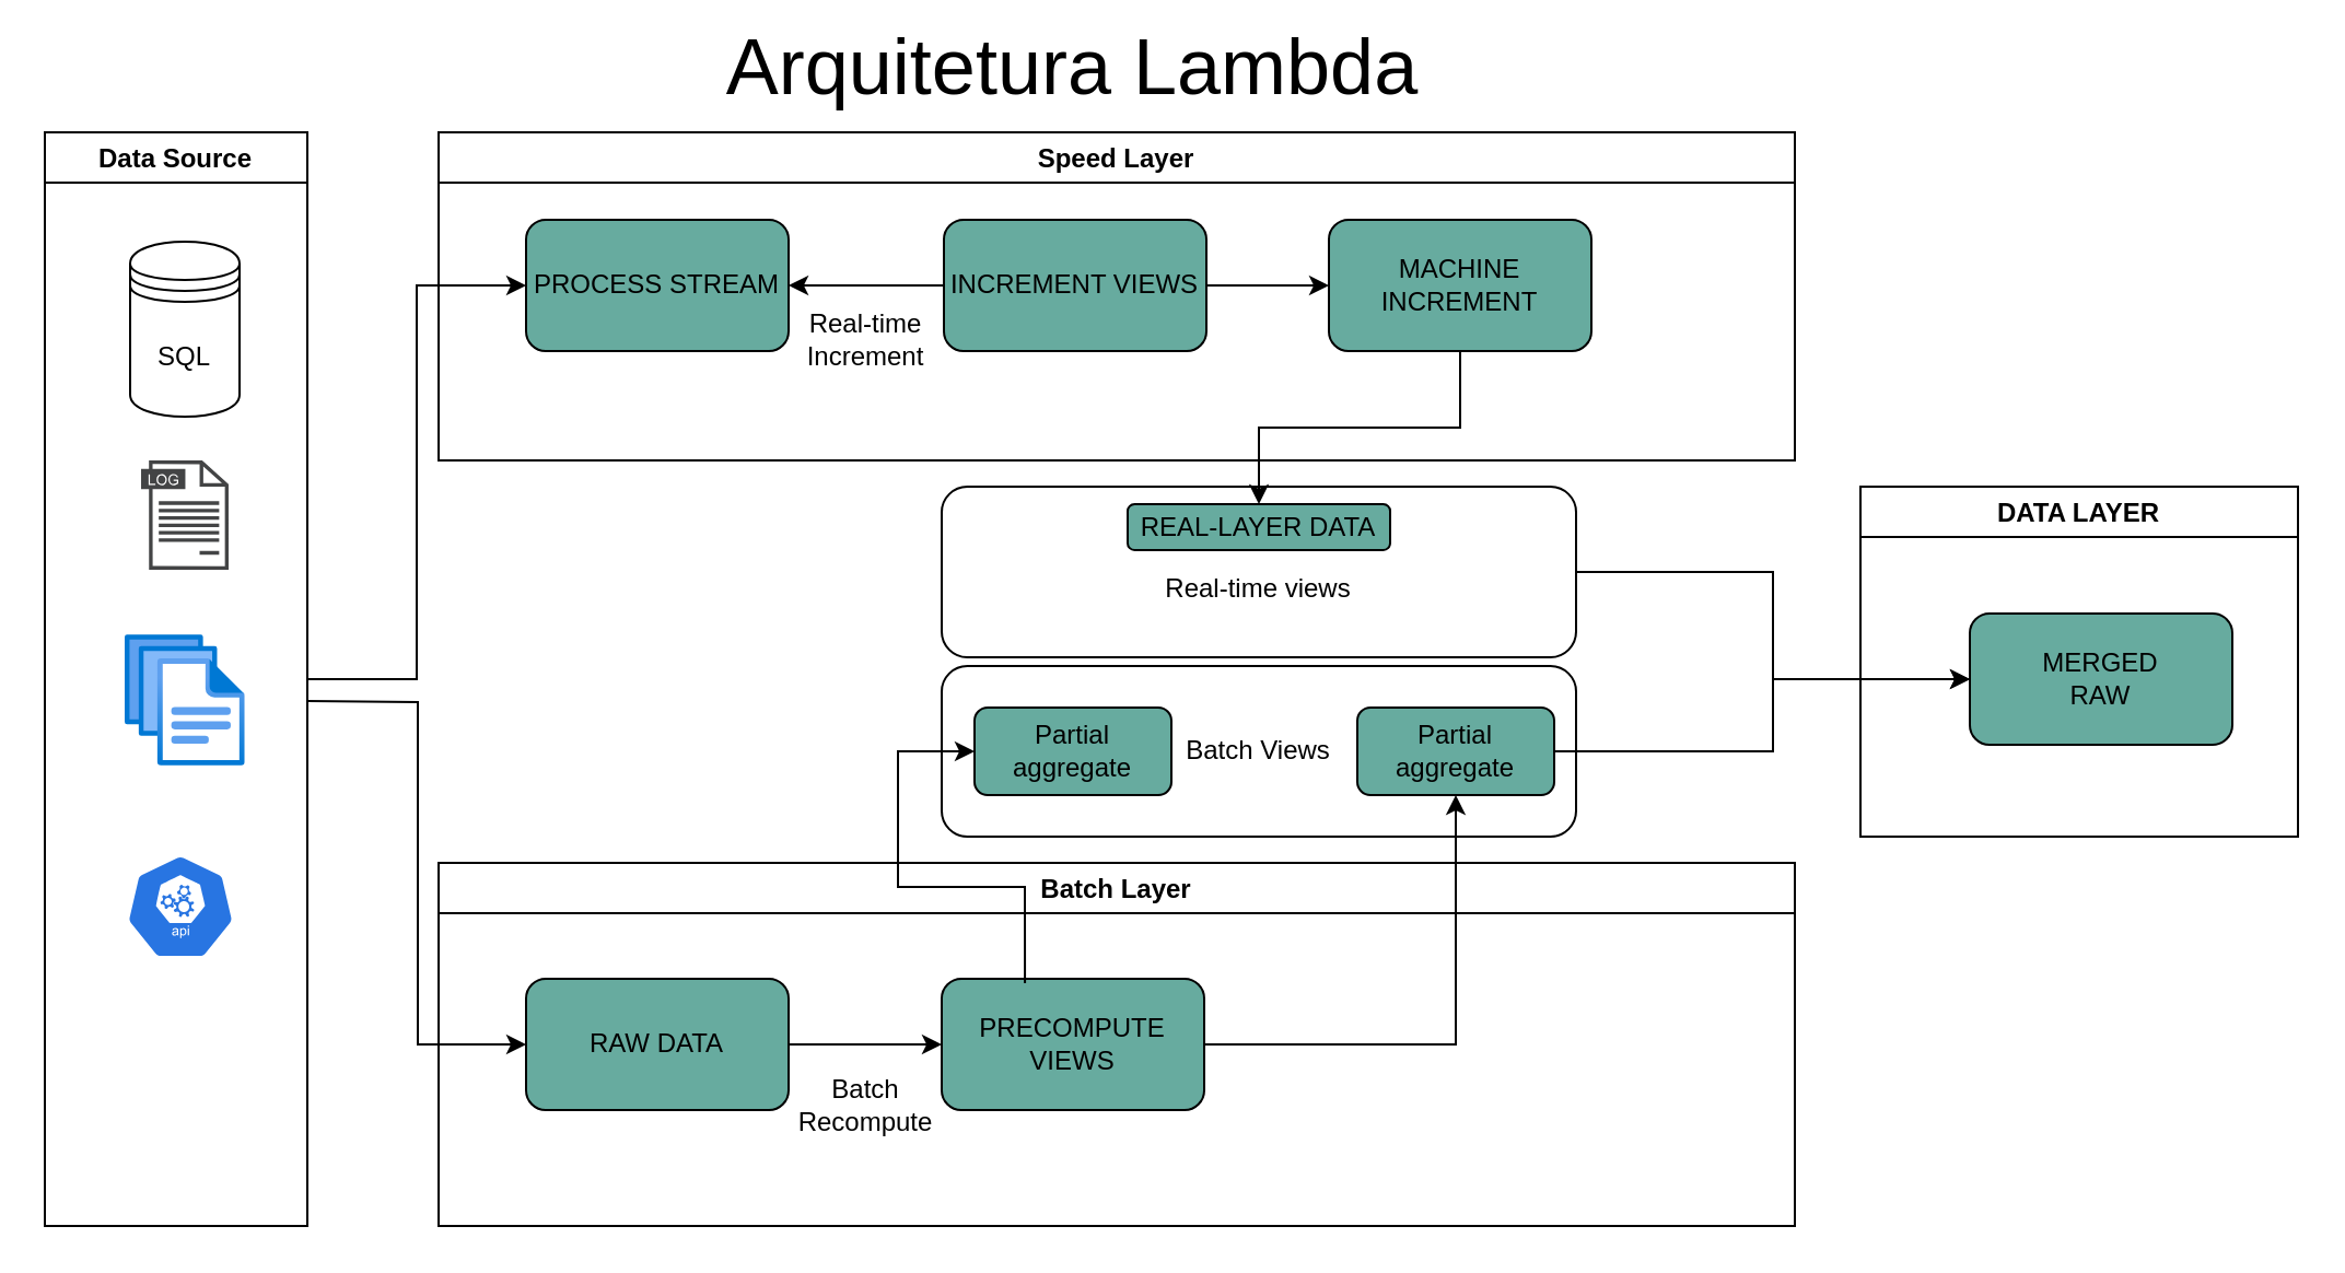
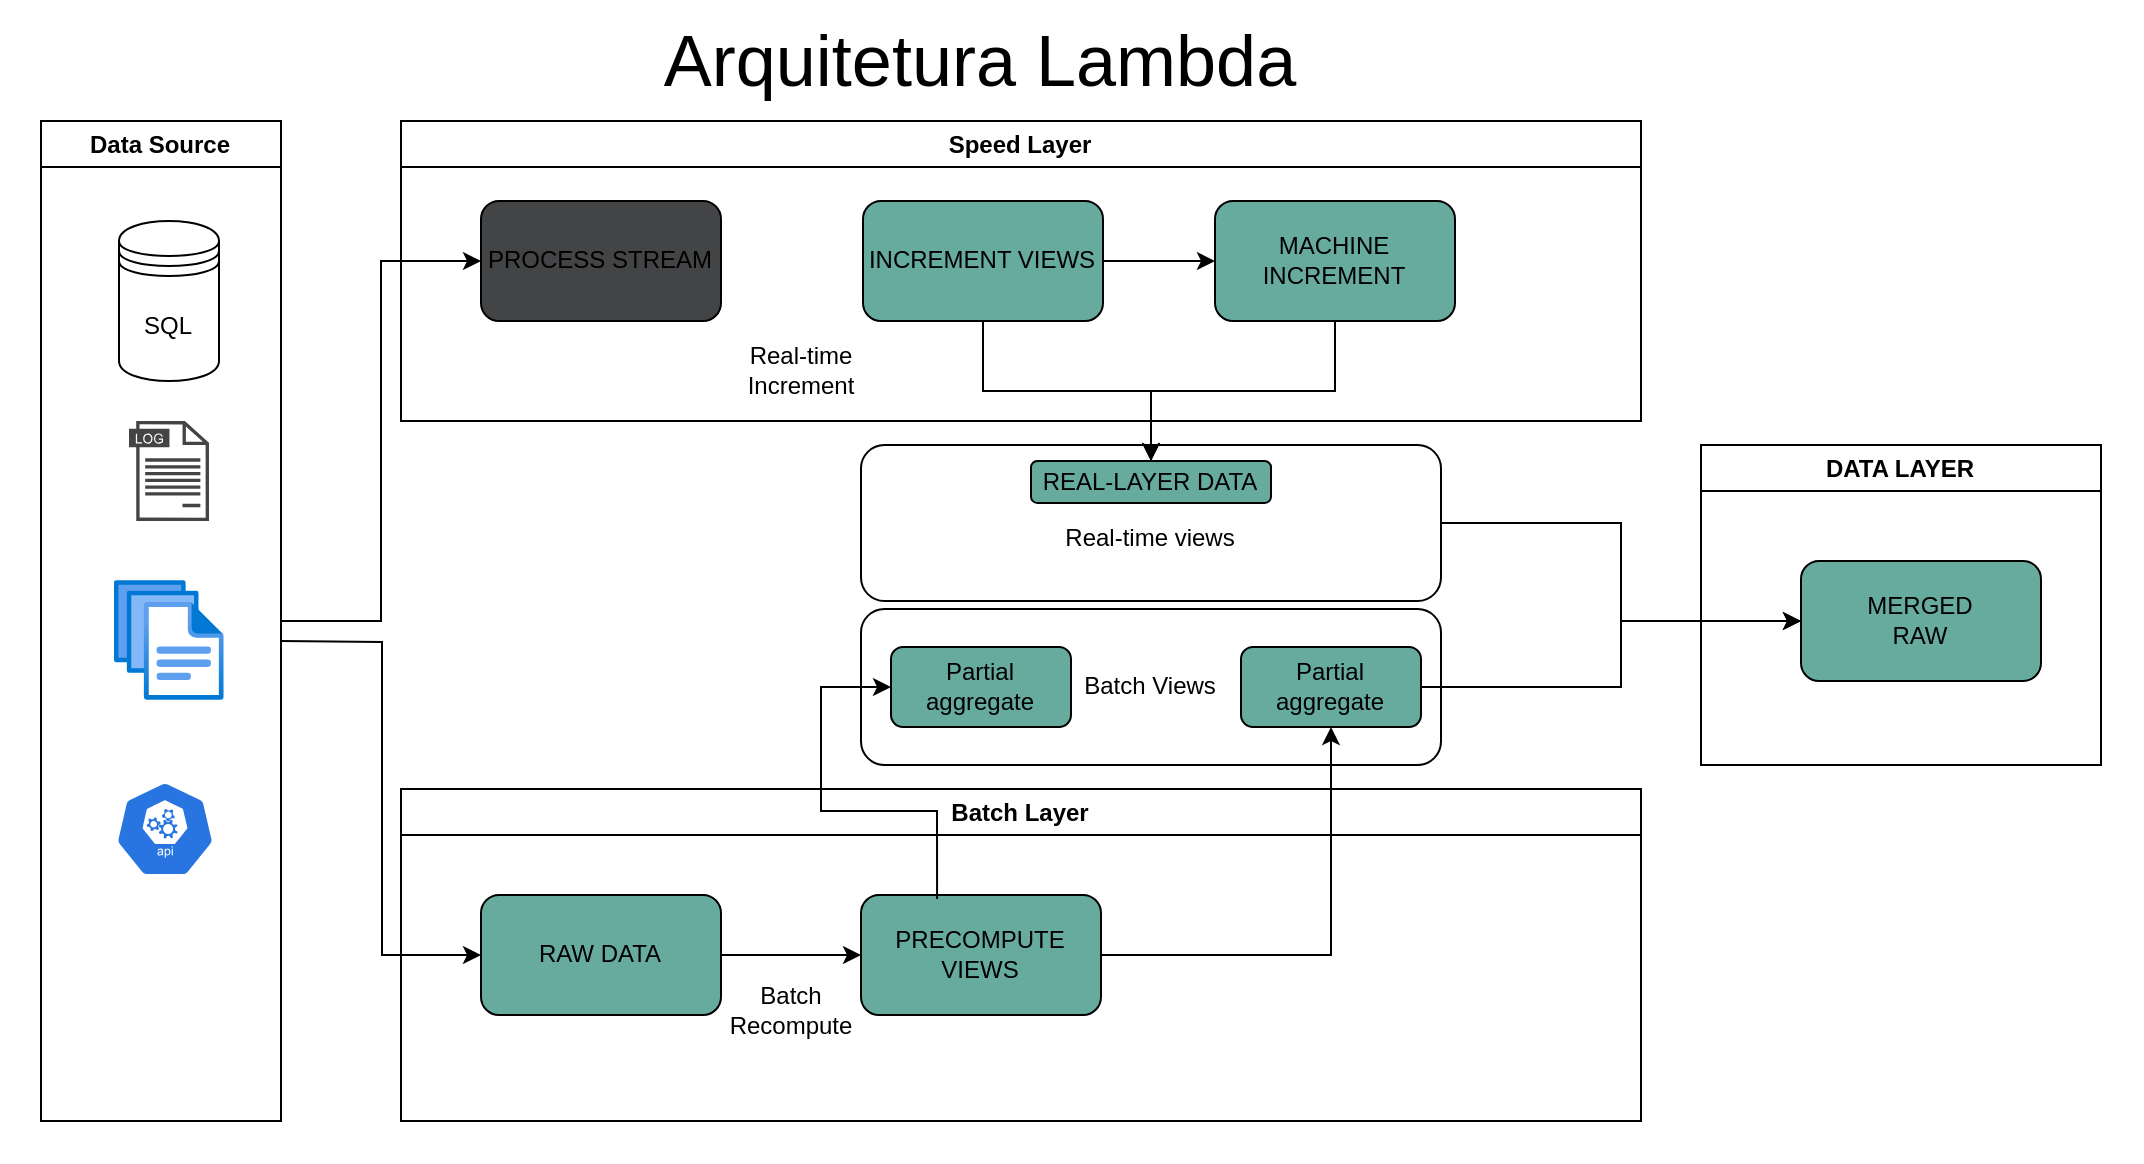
  <mxCell id="0" />
  <mxCell id="1" parent="0" />
  <mxCell id="2" style="edgeStyle=orthogonalEdgeStyle;rounded=0;orthogonalLoop=1;jettySize=auto;html=1;entryX=0;entryY=0.5;entryDx=0;entryDy=0;" edge="1" parent="1" source="3" target="13"><mxGeometry relative="1" as="geometry"><mxPoint x="160" y="310" as="targetPoint" /></mxGeometry></mxCell>
  <mxCell id="3" value="Data Source" style="swimlane;" vertex="1" parent="1"><mxGeometry x="20" y="60" width="120" height="500" as="geometry" /></mxCell>
  <mxCell id="4" value="SQL" style="shape=datastore;whiteSpace=wrap;html=1;" vertex="1" parent="3"><mxGeometry x="39" y="50" width="50" height="80" as="geometry" /></mxCell>
  <mxCell id="5" value="" style="pointerEvents=1;shadow=0;dashed=0;html=1;strokeColor=none;fillColor=#434445;aspect=fixed;labelPosition=center;verticalLabelPosition=bottom;verticalAlign=top;align=center;outlineConnect=0;shape=mxgraph.vvd.log_files;" vertex="1" parent="3"><mxGeometry x="44" y="150" width="40" height="50" as="geometry" /></mxCell>
  <mxCell id="6" value="" style="aspect=fixed;html=1;points=[];align=center;image;fontSize=12;image=img/lib/azure2/general/Files.svg;" vertex="1" parent="3"><mxGeometry x="37" y="230" width="54.86" height="60" as="geometry" /></mxCell>
  <mxCell id="7" value="" style="html=1;dashed=0;whitespace=wrap;fillColor=#2875E2;strokeColor=#ffffff;points=[[0.005,0.63,0],[0.1,0.2,0],[0.9,0.2,0],[0.5,0,0],[0.995,0.63,0],[0.72,0.99,0],[0.5,1,0],[0.28,0.99,0]];shape=mxgraph.kubernetes.icon;prIcon=api" vertex="1" parent="3"><mxGeometry x="37" y="330" width="50" height="48" as="geometry" /></mxCell>
  <mxCell id="8" value="Batch Layer" style="swimlane;" vertex="1" parent="1"><mxGeometry x="200" y="394" width="620" height="166" as="geometry" /></mxCell>
  <mxCell id="9" style="edgeStyle=orthogonalEdgeStyle;rounded=0;orthogonalLoop=1;jettySize=auto;html=1;entryX=0;entryY=0.5;entryDx=0;entryDy=0;" edge="1" parent="8" source="10" target="11"><mxGeometry relative="1" as="geometry" /></mxCell>
  <mxCell id="10" value="RAW DATA" style="rounded=1;whiteSpace=wrap;html=1;fillColor=#67AB9F;" vertex="1" parent="8"><mxGeometry x="40" y="53" width="120" height="60" as="geometry" /></mxCell>
  <mxCell id="11" value="PRECOMPUTE&lt;br&gt;VIEWS" style="rounded=1;whiteSpace=wrap;html=1;fillColor=#67AB9F;" vertex="1" parent="8"><mxGeometry x="230" y="53" width="120" height="60" as="geometry" /></mxCell>
  <mxCell id="12" value="Speed Layer" style="swimlane;" vertex="1" parent="1"><mxGeometry x="200" y="60" width="620" height="150" as="geometry" /></mxCell>
- <mxCell id="13" value="PROCESS STREAM" style="rounded=1;whiteSpace=wrap;html=1;fillColor=#67AB9F;" vertex="1" parent="12"><mxGeometry x="40" y="40" width="120" height="60" as="geometry" /></mxCell>
+ <mxCell id="13" value="PROCESS STREAM" style="rounded=1;whiteSpace=wrap;html=1;fillColor=#434445;" vertex="1" parent="12"><mxGeometry x="40" y="40" width="120" height="60" as="geometry" /></mxCell>
  <mxCell id="14" style="edgeStyle=orthogonalEdgeStyle;rounded=0;orthogonalLoop=1;jettySize=auto;html=1;entryX=0;entryY=0.5;entryDx=0;entryDy=0;" edge="1" parent="12" source="15" target="16"><mxGeometry relative="1" as="geometry" /></mxCell>
  <mxCell id="15" value="INCREMENT VIEWS" style="rounded=1;whiteSpace=wrap;html=1;fillColor=#67AB9F;" vertex="1" parent="12"><mxGeometry x="231" y="40" width="120" height="60" as="geometry" /></mxCell>
  <mxCell id="16" value="MACHINE INCREMENT" style="rounded=1;whiteSpace=wrap;html=1;fillColor=#67AB9F;" vertex="1" parent="12"><mxGeometry x="407" y="40" width="120" height="60" as="geometry" /></mxCell>
- <mxCell id="17" value="Real-time &lt;br&gt;Increment" style="text;html=1;align=center;verticalAlign=middle;resizable=0;points=[];autosize=1;strokeColor=none;" vertex="1" parent="1"><mxGeometry x="360" y="140" width="70" height="30" as="geometry" /></mxCell>
+ <mxCell id="17" value="Real-time &lt;br&gt;Increment" style="text;html=1;align=center;verticalAlign=middle;resizable=0;points=[];autosize=1;strokeColor=none;" vertex="1" parent="1"><mxGeometry x="365" y="170" width="70" height="30" as="geometry" /></mxCell>
  <mxCell id="18" value="Batch&lt;br&gt;Recompute" style="text;html=1;align=center;verticalAlign=middle;resizable=0;points=[];autosize=1;strokeColor=none;" vertex="1" parent="1"><mxGeometry x="355" y="490" width="80" height="30" as="geometry" /></mxCell>
  <mxCell id="19" value="DATA LAYER" style="swimlane;" vertex="1" parent="1"><mxGeometry x="850" y="222" width="200" height="160" as="geometry" /></mxCell>
  <mxCell id="20" value="MERGED&lt;br&gt;RAW" style="rounded=1;whiteSpace=wrap;html=1;fillColor=#67AB9F;" vertex="1" parent="19"><mxGeometry x="50" y="58" width="120" height="60" as="geometry" /></mxCell>
  <mxCell id="21" style="edgeStyle=orthogonalEdgeStyle;rounded=0;orthogonalLoop=1;jettySize=auto;html=1;entryX=0;entryY=0.5;entryDx=0;entryDy=0;" edge="1" parent="1" source="22" target="20"><mxGeometry relative="1" as="geometry" /></mxCell>
  <mxCell id="22" value="&lt;br&gt;Real-time views" style="rounded=1;whiteSpace=wrap;html=1;" vertex="1" parent="1"><mxGeometry x="430" y="222" width="290" height="78" as="geometry" /></mxCell>
  <mxCell id="23" value="Batch Views" style="rounded=1;whiteSpace=wrap;html=1;" vertex="1" parent="1"><mxGeometry x="430" y="304" width="290" height="78" as="geometry" /></mxCell>
  <mxCell id="24" value="Partial&lt;br&gt;aggregate" style="rounded=1;whiteSpace=wrap;html=1;fillColor=#67AB9F;" vertex="1" parent="1"><mxGeometry x="445" y="323" width="90" height="40" as="geometry" /></mxCell>
  <mxCell id="25" style="edgeStyle=orthogonalEdgeStyle;rounded=0;orthogonalLoop=1;jettySize=auto;html=1;entryX=0;entryY=0.5;entryDx=0;entryDy=0;" edge="1" parent="1" source="26" target="20"><mxGeometry relative="1" as="geometry"><Array as="points"><mxPoint x="810" y="343" /><mxPoint x="810" y="310" /></Array></mxGeometry></mxCell>
  <mxCell id="26" value="Partial&lt;br&gt;aggregate" style="rounded=1;whiteSpace=wrap;html=1;fillColor=#67AB9F;" vertex="1" parent="1"><mxGeometry x="620" y="323" width="90" height="40" as="geometry" /></mxCell>
  <mxCell id="27" style="edgeStyle=orthogonalEdgeStyle;rounded=0;orthogonalLoop=1;jettySize=auto;html=1;entryX=0;entryY=0.5;entryDx=0;entryDy=0;exitX=0.317;exitY=0.033;exitDx=0;exitDy=0;exitPerimeter=0;" edge="1" parent="1" source="11" target="24"><mxGeometry relative="1" as="geometry" /></mxCell>
  <mxCell id="28" style="edgeStyle=orthogonalEdgeStyle;rounded=0;orthogonalLoop=1;jettySize=auto;html=1;entryX=0.5;entryY=1;entryDx=0;entryDy=0;" edge="1" parent="1" source="11" target="26"><mxGeometry relative="1" as="geometry" /></mxCell>
  <mxCell id="29" value="REAL-LAYER DATA" style="rounded=1;whiteSpace=wrap;html=1;fillColor=#67AB9F;" vertex="1" parent="1"><mxGeometry x="515" y="230" width="120" height="21" as="geometry" /></mxCell>
- <mxCell id="30" style="edgeStyle=orthogonalEdgeStyle;rounded=0;orthogonalLoop=1;jettySize=auto;html=1;" edge="1" parent="1" source="15" target="13"><mxGeometry relative="1" as="geometry" /></mxCell>
+ <mxCell id="30" style="edgeStyle=orthogonalEdgeStyle;rounded=0;orthogonalLoop=1;jettySize=auto;html=1;entryX=0.5;entryY=0;entryDx=0;entryDy=0;" edge="1" parent="1" source="15" target="29"><mxGeometry relative="1" as="geometry" /></mxCell>
  <mxCell id="31" style="edgeStyle=orthogonalEdgeStyle;rounded=0;orthogonalLoop=1;jettySize=auto;html=1;entryX=0;entryY=0.5;entryDx=0;entryDy=0;" edge="1" parent="1" target="10"><mxGeometry relative="1" as="geometry"><mxPoint x="140" y="320" as="sourcePoint" /></mxGeometry></mxCell>
  <mxCell id="32" value="&lt;font style=&quot;font-size: 36px&quot;&gt;Arquitetura Lambda&lt;/font&gt;" style="text;html=1;strokeColor=none;fillColor=none;align=center;verticalAlign=middle;whiteSpace=wrap;rounded=0;" vertex="1" parent="1"><mxGeometry x="330" y="20" width="320" height="20" as="geometry" /></mxCell>
  <mxCell id="33" style="edgeStyle=orthogonalEdgeStyle;rounded=0;orthogonalLoop=1;jettySize=auto;html=1;entryX=0.5;entryY=0;entryDx=0;entryDy=0;" edge="1" parent="1" source="16" target="29"><mxGeometry relative="1" as="geometry"><mxPoint x="750" y="190" as="targetPoint" /></mxGeometry></mxCell>
